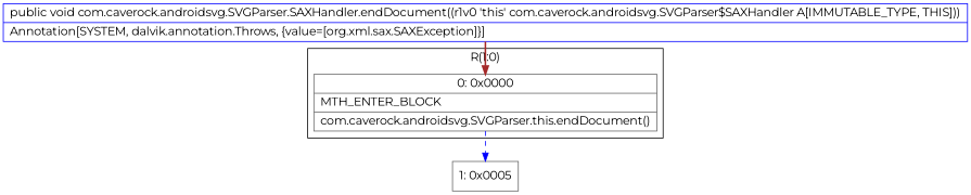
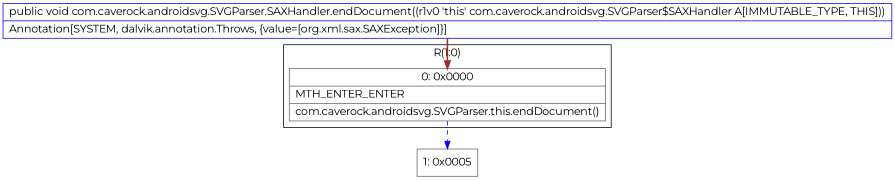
  digraph {
    fontname=Montserrat
    node [color=gray40 shape=record fontname=Montserrat]
    edge [fontname=Montserrat]
-   n1 [label="{0\:\ 0x0000|MTH_ENTER_BLOCK\l|com.caverock.androidsvg.SVGParser.this.endDocument()\l}"]
+   n1 [label="{0\:\ 0x0000|MTH_ENTER_ENTER\l|com.caverock.androidsvg.SVGParser.this.endDocument()\l}"]
    n2 [label="{1\:\ 0x0005}"]
    n3 [label="{public void com.caverock.androidsvg.SVGParser.SAXHandler.endDocument((r1v0 'this' com.caverock.androidsvg.SVGParser$SAXHandler A[IMMUTABLE_TYPE, THIS]))  | Annotation[SYSTEM, dalvik.annotation.Throws, \{value=[org.xml.sax.SAXException]\}]\l}" color=blue]
    subgraph cluster_1 {
      label="R(1:0)"
      n1
    }
    n1 -> n2 [color=blue style=dashed]
    n3 -> n1 [color=brown style=bold]
  }
